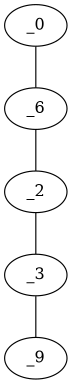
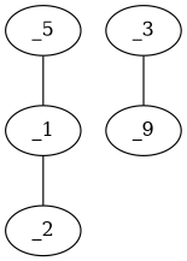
  graph {
-   _0 [x=0.960909 y=0.412942]
-   _1 [x=2.39952 y=2.99368 label=_6]
+   _0 [x=0.960909 y=0.412942 label=_5]
+   _1 [x=2.39952 y=2.99368]
    _3 [x=1.5 y=1.98]
    n4 [label=_9 x=0.622725 y=0.767466]
    _2 [x=2.08901 y=0.363744]
    _0 -- _1
    _1 -- _2
    _3 -- n4
-   _2 -- _3
  }
